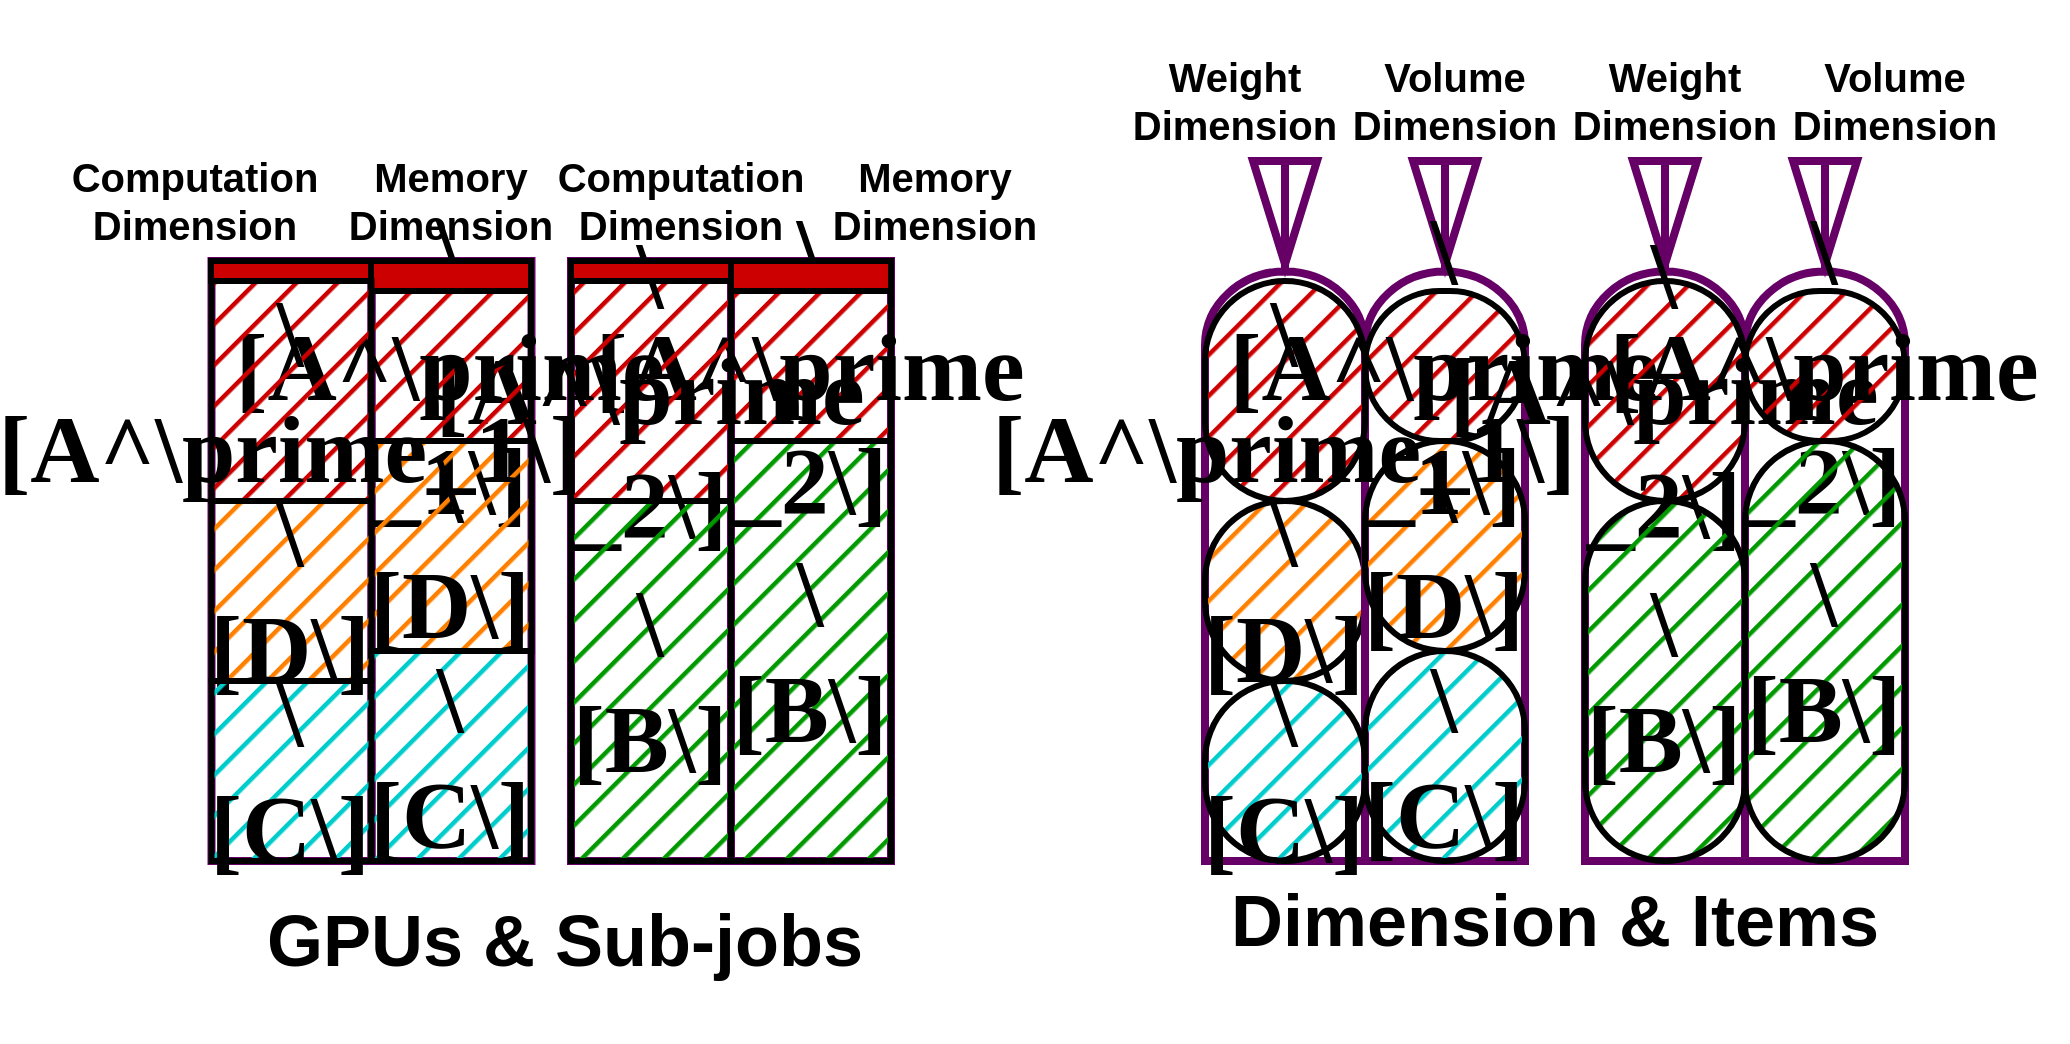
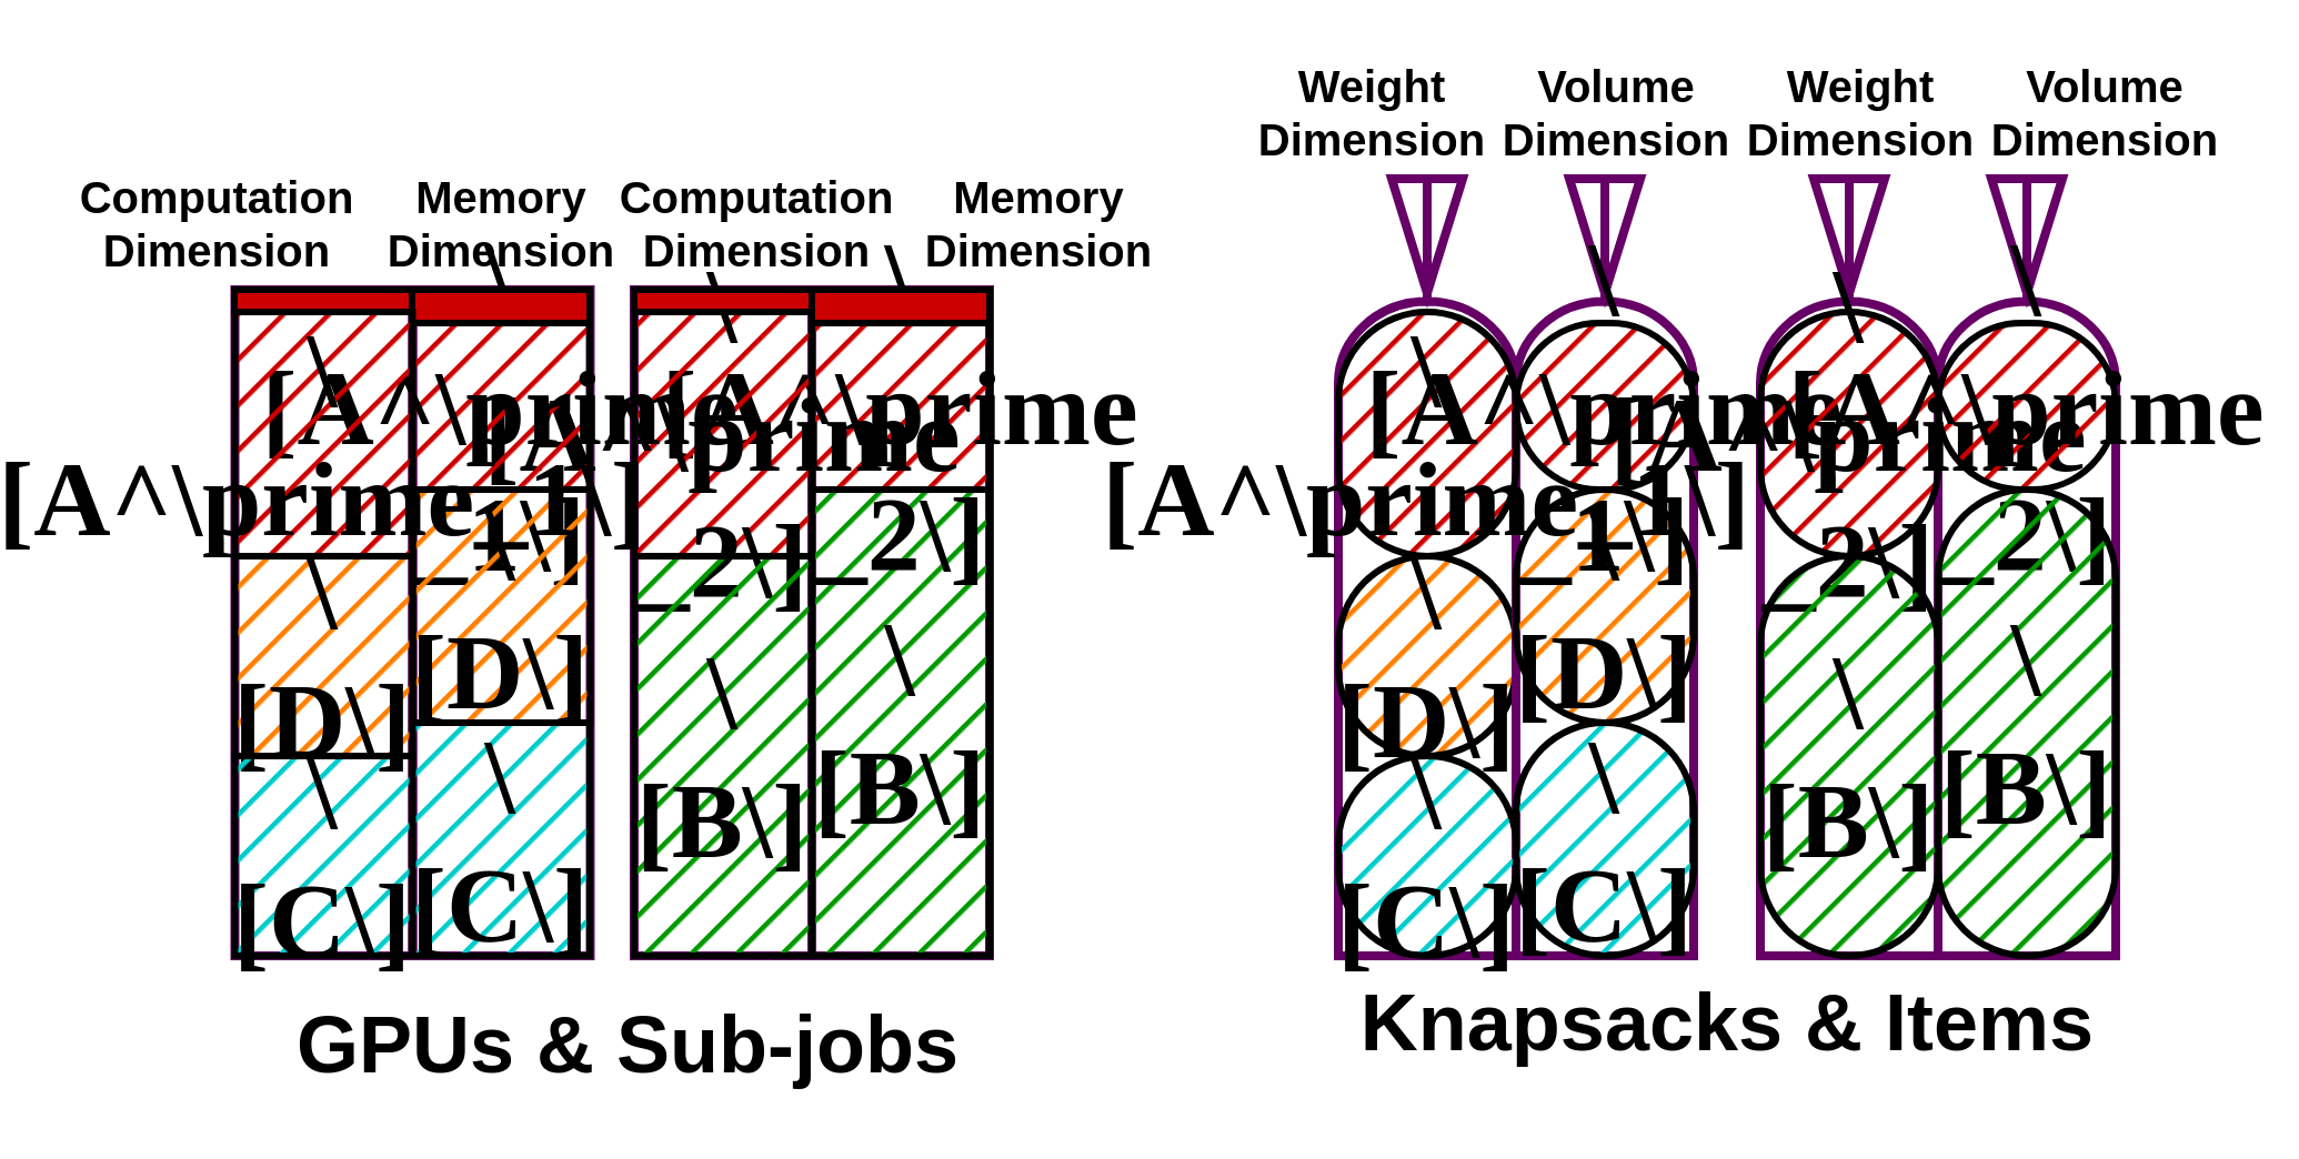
  <mxCell id="0" />
  <mxCell id="1" parent="0" />
  <mxCell id="2" value="" style="rounded=0;whiteSpace=wrap;html=1;strokeWidth=4;fillColor=none;strokeColor=#660066;" parent="1" vertex="1"><mxGeometry x="363" width="80" height="300" as="geometry" y="130" /></mxCell>
  <mxCell id="3" value="" style="rounded=0;whiteSpace=wrap;html=1;strokeWidth=4;fillColor=none;strokeColor=#660066;" parent="1" vertex="1"><mxGeometry x="283" width="80" height="300" as="geometry" y="130" /></mxCell>
  <mxCell id="4" value="" style="rounded=0;whiteSpace=wrap;html=1;strokeWidth=4;fillColor=none;strokeColor=#660066;" parent="1" vertex="1"><mxGeometry x="183.25" width="80" height="300" as="geometry" y="130" /></mxCell>
  <mxCell id="5" value="" style="rounded=0;whiteSpace=wrap;html=1;strokeWidth=4;fillColor=none;strokeColor=#660066;" parent="1" vertex="1"><mxGeometry x="103.25" width="80" height="300" as="geometry" y="130" /></mxCell>
  <mxCell id="6" value="&lt;font style=&quot;font-size: 48px;&quot;&gt;\[B\]&lt;/font&gt;" style="rounded=0;whiteSpace=wrap;html=1;strokeWidth=3;fillColor=#009900;fontColor=#000000;strokeColor=default;fillStyle=hatch;container=0;fontStyle=1;fontFamily=Arail;fontSize=48;gradientColor=none;" parent="1" vertex="1"><mxGeometry x="363" y="220" width="80" height="210" as="geometry" /></mxCell>
  <mxCell id="7" value="\[A^\prime&lt;br&gt;_2\]" style="rounded=0;whiteSpace=wrap;html=1;strokeWidth=3;fillColor=#CC0000;fontColor=#000000;strokeColor=default;fillStyle=hatch;container=0;fontStyle=1;fontFamily=Arail;fontSize=48;gradientColor=none;" parent="1" vertex="1"><mxGeometry x="363" y="145" width="80" height="75" as="geometry" /></mxCell>
  <mxCell id="8" value="\[A^\prime&lt;br&gt;_2\]" style="rounded=0;whiteSpace=wrap;html=1;strokeWidth=3;fillColor=#CC0000;fontColor=#000000;strokeColor=default;fillStyle=hatch;container=0;fontStyle=1;fontFamily=Arail;fontSize=48;gradientColor=none;" parent="1" vertex="1"><mxGeometry x="283" y="140" width="80" height="110" as="geometry" /></mxCell>
  <mxCell id="9" value="&lt;font style=&quot;font-size: 48px;&quot;&gt;\[B\]&lt;/font&gt;" style="rounded=0;whiteSpace=wrap;html=1;strokeWidth=3;fillColor=#009900;fontColor=#000000;strokeColor=default;fillStyle=hatch;container=0;fontStyle=1;fontFamily=Arail;fontSize=48;gradientColor=none;" parent="1" vertex="1"><mxGeometry x="283" y="250" width="80" height="180" as="geometry" /></mxCell>
  <mxCell id="10" value="" style="rounded=0;whiteSpace=wrap;html=1;strokeWidth=3;fillColor=#CC0000;fontColor=#000000;strokeColor=default;fillStyle=solid;container=0;fontStyle=1;fontFamily=Arail;fontSize=48;gradientColor=none;" parent="1" vertex="1"><mxGeometry x="283" width="80" height="10" as="geometry" y="130" /></mxCell>
  <mxCell id="11" value="" style="rounded=0;whiteSpace=wrap;html=1;strokeWidth=3;fillColor=#CC0000;fontColor=#000000;strokeColor=default;fillStyle=solid;container=0;fontStyle=1;fontFamily=Arail;fontSize=48;gradientColor=none;" parent="1" vertex="1"><mxGeometry x="363" width="80" height="15" as="geometry" y="130" /></mxCell>
  <mxCell id="12" value="&lt;font style=&quot;font-size: 48px;&quot;&gt;\[A^\prime&lt;br&gt;_1\]&lt;/font&gt;" style="rounded=0;whiteSpace=wrap;html=1;strokeWidth=3;fillColor=#CC0000;fontColor=#000000;strokeColor=default;fillStyle=hatch;container=0;fontStyle=1;fontFamily=Arail;fontSize=48;gradientColor=none;" parent="1" vertex="1"><mxGeometry x="183" y="145" width="80" height="75" as="geometry" /></mxCell>
  <mxCell id="13" value="&lt;font style=&quot;font-size: 48px;&quot;&gt;\[D\]&lt;/font&gt;" style="rounded=0;whiteSpace=wrap;html=1;strokeWidth=3;fillColor=#FF8000;fontColor=#000000;strokeColor=default;fillStyle=hatch;container=0;fontStyle=1;fontFamily=Arail;fontSize=48;gradientColor=none;" parent="1" vertex="1"><mxGeometry x="183.25" y="220" width="80" height="105" as="geometry" /></mxCell>
  <mxCell id="14" value="&lt;font style=&quot;font-size: 48px;&quot;&gt;\[C\]&lt;/font&gt;" style="rounded=0;whiteSpace=wrap;html=1;strokeWidth=3;fillColor=#00CCCC;fontColor=#000000;strokeColor=default;fillStyle=hatch;container=0;fontStyle=1;fontFamily=Arail;fontSize=48;gradientColor=none;" parent="1" vertex="1"><mxGeometry x="183" y="325" width="80" height="105" as="geometry" /></mxCell>
  <mxCell id="15" value="" style="rounded=0;whiteSpace=wrap;html=1;strokeWidth=3;fillColor=#CC0000;fontColor=#000000;strokeColor=default;fillStyle=solid;container=0;fontStyle=1;fontFamily=Arail;fontSize=48;gradientColor=none;" parent="1" vertex="1"><mxGeometry x="183" width="80" height="15" as="geometry" y="130" /></mxCell>
  <mxCell id="16" value="&lt;font style=&quot;font-size: 48px;&quot;&gt;\[D\]&lt;/font&gt;" style="rounded=0;whiteSpace=wrap;html=1;strokeWidth=3;fillColor=#FF8000;fontColor=#000000;strokeColor=default;fillStyle=hatch;container=0;fontStyle=1;fontFamily=Arail;fontSize=48;gradientColor=none;" parent="1" vertex="1"><mxGeometry x="103.25" y="250" width="80" height="90" as="geometry" /></mxCell>
  <mxCell id="17" value="&lt;font style=&quot;font-size: 48px;&quot;&gt;\[A^\prime_1\]&lt;/font&gt;" style="rounded=0;whiteSpace=wrap;html=1;strokeWidth=3;fillColor=#CC0000;fontColor=#000000;strokeColor=default;fillStyle=hatch;container=0;fontStyle=1;fontFamily=Arail;fontSize=48;gradientColor=none;" parent="1" vertex="1"><mxGeometry x="103.25" y="140" width="80" height="110" as="geometry" /></mxCell>
  <mxCell id="18" value="&lt;font style=&quot;font-size: 48px;&quot;&gt;\[C\]&lt;/font&gt;" style="rounded=0;whiteSpace=wrap;html=1;strokeWidth=3;fillColor=#00CCCC;fontColor=#000000;strokeColor=default;fillStyle=hatch;container=0;fontStyle=1;fontFamily=Arail;fontSize=48;gradientColor=none;" parent="1" vertex="1"><mxGeometry x="103.25" y="340" width="80" height="90" as="geometry" /></mxCell>
  <mxCell id="19" value="" style="rounded=0;whiteSpace=wrap;html=1;strokeWidth=3;fillColor=#CC0000;fontColor=#000000;strokeColor=default;fillStyle=solid;container=0;fontStyle=1;fontFamily=Arail;fontSize=48;gradientColor=none;" parent="1" vertex="1"><mxGeometry x="103" width="80" height="10" as="geometry" y="130" /></mxCell>
  <mxCell id="20" value="" style="shape=mxgraph.pid.vessels.bag;html=1;pointerEvents=1;align=center;verticalLabelPosition=bottom;verticalAlign=top;dashed=0;fontSize=36;fillColor=none;strokeColor=#660066;strokeWidth=4;" vertex="1" parent="1"><mxGeometry x="600" y="80" width="80" height="350" as="geometry" /></mxCell>
  <mxCell id="21" value="&lt;font style=&quot;font-size: 48px;&quot;&gt;\[D\]&lt;/font&gt;" style="rounded=1;whiteSpace=wrap;html=1;strokeWidth=3;fillColor=#FF8000;fontColor=#000000;strokeColor=default;fillStyle=hatch;container=0;fontStyle=1;fontFamily=Arail;fontSize=48;gradientColor=none;arcSize=50;" vertex="1" parent="1"><mxGeometry x="600" y="250" width="80" height="90" as="geometry" /></mxCell>
  <mxCell id="22" value="" style="shape=mxgraph.pid.vessels.bag;html=1;pointerEvents=1;align=center;verticalLabelPosition=bottom;verticalAlign=top;dashed=0;fontSize=36;fillColor=none;strokeColor=#660066;strokeWidth=4;" vertex="1" parent="1"><mxGeometry x="680" y="80" width="80" height="350" as="geometry" /></mxCell>
  <mxCell id="23" value="" style="shape=mxgraph.pid.vessels.bag;html=1;pointerEvents=1;align=center;verticalLabelPosition=bottom;verticalAlign=top;dashed=0;fontSize=36;fillColor=none;strokeColor=#660066;strokeWidth=4;" vertex="1" parent="1"><mxGeometry x="790" y="80" width="80" height="350" as="geometry" /></mxCell>
  <mxCell id="24" value="" style="shape=mxgraph.pid.vessels.bag;html=1;pointerEvents=1;align=center;verticalLabelPosition=bottom;verticalAlign=top;dashed=0;fontSize=36;fillColor=none;strokeColor=#660066;strokeWidth=4;" vertex="1" parent="1"><mxGeometry x="870" y="80" width="80" height="350" as="geometry" /></mxCell>
  <mxCell id="25" value="&lt;font style=&quot;font-size: 48px;&quot;&gt;\[D\]&lt;/font&gt;" style="rounded=1;whiteSpace=wrap;html=1;strokeWidth=3;fillColor=#FF8000;fontColor=#000000;strokeColor=default;fillStyle=hatch;container=0;fontStyle=1;fontFamily=Arail;fontSize=48;gradientColor=none;arcSize=50;" vertex="1" parent="1"><mxGeometry x="680" y="220" width="80" height="105" as="geometry" /></mxCell>
  <mxCell id="26" value="&lt;font style=&quot;font-size: 48px;&quot;&gt;\[C\]&lt;/font&gt;" style="rounded=1;whiteSpace=wrap;html=1;strokeWidth=3;fillColor=#00CCCC;fontColor=#000000;strokeColor=default;fillStyle=hatch;container=0;fontStyle=1;fontFamily=Arail;fontSize=48;gradientColor=none;arcSize=50;" vertex="1" parent="1"><mxGeometry x="680" y="325" width="80" height="105" as="geometry" /></mxCell>
  <mxCell id="27" value="&lt;font style=&quot;font-size: 48px;&quot;&gt;\[C\]&lt;/font&gt;" style="rounded=1;whiteSpace=wrap;html=1;strokeWidth=3;fillColor=#00CCCC;fontColor=#000000;strokeColor=default;fillStyle=hatch;container=0;fontStyle=1;fontFamily=Arail;fontSize=48;gradientColor=none;arcSize=50;" vertex="1" parent="1"><mxGeometry x="600" y="340" width="80" height="90" as="geometry" /></mxCell>
  <mxCell id="28" value="&lt;font style=&quot;font-size: 48px;&quot;&gt;\[A^\prime_1\]&lt;/font&gt;" style="rounded=1;whiteSpace=wrap;html=1;strokeWidth=3;fillColor=#CC0000;fontColor=#000000;strokeColor=default;fillStyle=hatch;container=0;fontStyle=1;fontFamily=Arail;fontSize=48;gradientColor=none;arcSize=50;" vertex="1" parent="1"><mxGeometry x="600" y="140" width="80" height="110" as="geometry" /></mxCell>
  <mxCell id="29" value="&lt;font style=&quot;font-size: 48px;&quot;&gt;\[A^\prime&lt;br&gt;_1\]&lt;/font&gt;" style="rounded=1;whiteSpace=wrap;html=1;strokeWidth=3;fillColor=#CC0000;fontColor=#000000;strokeColor=default;fillStyle=hatch;container=0;fontStyle=1;fontFamily=Arail;fontSize=48;gradientColor=none;arcSize=50;" vertex="1" parent="1"><mxGeometry x="680" y="145" width="80" height="75" as="geometry" /></mxCell>
  <mxCell id="30" value="\[A^\prime&lt;br&gt;_2\]" style="rounded=1;whiteSpace=wrap;html=1;strokeWidth=3;fillColor=#CC0000;fontColor=#000000;strokeColor=default;fillStyle=hatch;container=0;fontStyle=1;fontFamily=Arail;fontSize=48;gradientColor=none;arcSize=50;" vertex="1" parent="1"><mxGeometry x="790" y="140" width="80" height="110" as="geometry" /></mxCell>
  <mxCell id="31" value="\[A^\prime&lt;br&gt;_2\]" style="rounded=1;whiteSpace=wrap;html=1;strokeWidth=3;fillColor=#CC0000;fontColor=#000000;strokeColor=default;fillStyle=hatch;container=0;fontStyle=1;fontFamily=Arail;fontSize=48;gradientColor=none;arcSize=50;" vertex="1" parent="1"><mxGeometry x="870" y="145" width="80" height="75" as="geometry" /></mxCell>
  <mxCell id="32" value="&lt;font style=&quot;font-size: 48px;&quot;&gt;\[B\]&lt;/font&gt;" style="rounded=1;whiteSpace=wrap;html=1;strokeWidth=3;fillColor=#009900;fontColor=#000000;strokeColor=default;fillStyle=hatch;container=0;fontStyle=1;fontFamily=Arail;fontSize=48;gradientColor=none;arcSize=50;" vertex="1" parent="1"><mxGeometry x="790" y="250" width="80" height="180" as="geometry" /></mxCell>
  <mxCell id="33" value="&lt;font style=&quot;font-size: 48px;&quot;&gt;\[B\]&lt;/font&gt;" style="rounded=1;whiteSpace=wrap;html=1;strokeWidth=3;fillColor=#009900;fontColor=#000000;strokeColor=default;fillStyle=hatch;container=0;fontStyle=1;fontFamily=Arail;fontSize=48;gradientColor=none;arcSize=50;" vertex="1" parent="1"><mxGeometry x="870" y="220" width="80" height="210" as="geometry" /></mxCell>
- <mxCell id="34" value="Dimension &amp;amp; Items" style="text;html=1;align=center;verticalAlign=middle;resizable=0;points=[];autosize=1;strokeColor=none;fillColor=none;fontSize=36;fontStyle=1" vertex="1" parent="1"><mxGeometry x="600" y="430" width="350" height="60" as="geometry" /></mxCell>
+ <mxCell id="34" value="Knapsacks &amp;amp; Items" style="text;html=1;align=center;verticalAlign=middle;resizable=0;points=[];autosize=1;strokeColor=none;fillColor=none;fontSize=36;fontStyle=1" vertex="1" parent="1"><mxGeometry x="600" y="430" width="350" height="60" as="geometry" /></mxCell>
  <mxCell id="35" value="GPUs &amp;amp; Sub-jobs" style="text;html=1;align=center;verticalAlign=middle;resizable=0;points=[];autosize=1;strokeColor=none;fillColor=none;fontSize=36;fontStyle=1" vertex="1" parent="1"><mxGeometry x="120" y="440" width="320" height="60" as="geometry" /></mxCell>
  <mxCell id="36" value="Volume&lt;br&gt;Dimension" style="text;html=1;align=center;verticalAlign=middle;resizable=0;points=[];autosize=1;strokeColor=none;fillColor=none;fontStyle=1;fontSize=20;" vertex="1" parent="1"><mxGeometry x="660" y="20" width="130" height="60" as="geometry" /></mxCell>
  <mxCell id="37" value="Weight&lt;br style=&quot;font-size: 20px;&quot;&gt;Dimension" style="text;html=1;align=center;verticalAlign=middle;resizable=0;points=[];autosize=1;strokeColor=none;fillColor=none;fontStyle=1;fontSize=20;" vertex="1" parent="1"><mxGeometry x="550" y="20" width="130" height="60" as="geometry" /></mxCell>
  <mxCell id="38" value="Computation&lt;br style=&quot;font-size: 20px;&quot;&gt;Dimension" style="text;html=1;align=center;verticalAlign=middle;resizable=0;points=[];autosize=1;strokeColor=none;fillColor=none;fontStyle=1;fontSize=20;" vertex="1" parent="1"><mxGeometry x="20" y="70" width="150" height="60" as="geometry" /></mxCell>
  <mxCell id="39" value="Memory&lt;br style=&quot;font-size: 20px;&quot;&gt;Dimension" style="text;html=1;align=center;verticalAlign=middle;resizable=0;points=[];autosize=1;strokeColor=none;fillColor=none;fontStyle=1;fontSize=20;" vertex="1" parent="1"><mxGeometry x="158.25" y="70" width="130" height="60" as="geometry" /></mxCell>
  <mxCell id="40" value="Computation&lt;br style=&quot;font-size: 20px;&quot;&gt;Dimension" style="text;html=1;align=center;verticalAlign=middle;resizable=0;points=[];autosize=1;strokeColor=none;fillColor=none;fontStyle=1;fontSize=20;" vertex="1" parent="1"><mxGeometry x="263.25" y="70" width="150" height="60" as="geometry" /></mxCell>
  <mxCell id="41" value="Memory&lt;br style=&quot;font-size: 20px;&quot;&gt;Dimension" style="text;html=1;align=center;verticalAlign=middle;resizable=0;points=[];autosize=1;strokeColor=none;fillColor=none;fontStyle=1;fontSize=20;" vertex="1" parent="1"><mxGeometry x="400" y="70" width="130" height="60" as="geometry" /></mxCell>
  <mxCell id="42" value="Weight&lt;br style=&quot;font-size: 20px;&quot;&gt;Dimension" style="text;html=1;align=center;verticalAlign=middle;resizable=0;points=[];autosize=1;strokeColor=none;fillColor=none;fontStyle=1;fontSize=20;" vertex="1" parent="1"><mxGeometry x="770" y="20" width="130" height="60" as="geometry" /></mxCell>
  <mxCell id="43" value="Volume&lt;br&gt;Dimension" style="text;html=1;align=center;verticalAlign=middle;resizable=0;points=[];autosize=1;strokeColor=none;fillColor=none;fontStyle=1;fontSize=20;" vertex="1" parent="1"><mxGeometry x="880" y="20" width="130" height="60" as="geometry" /></mxCell>
